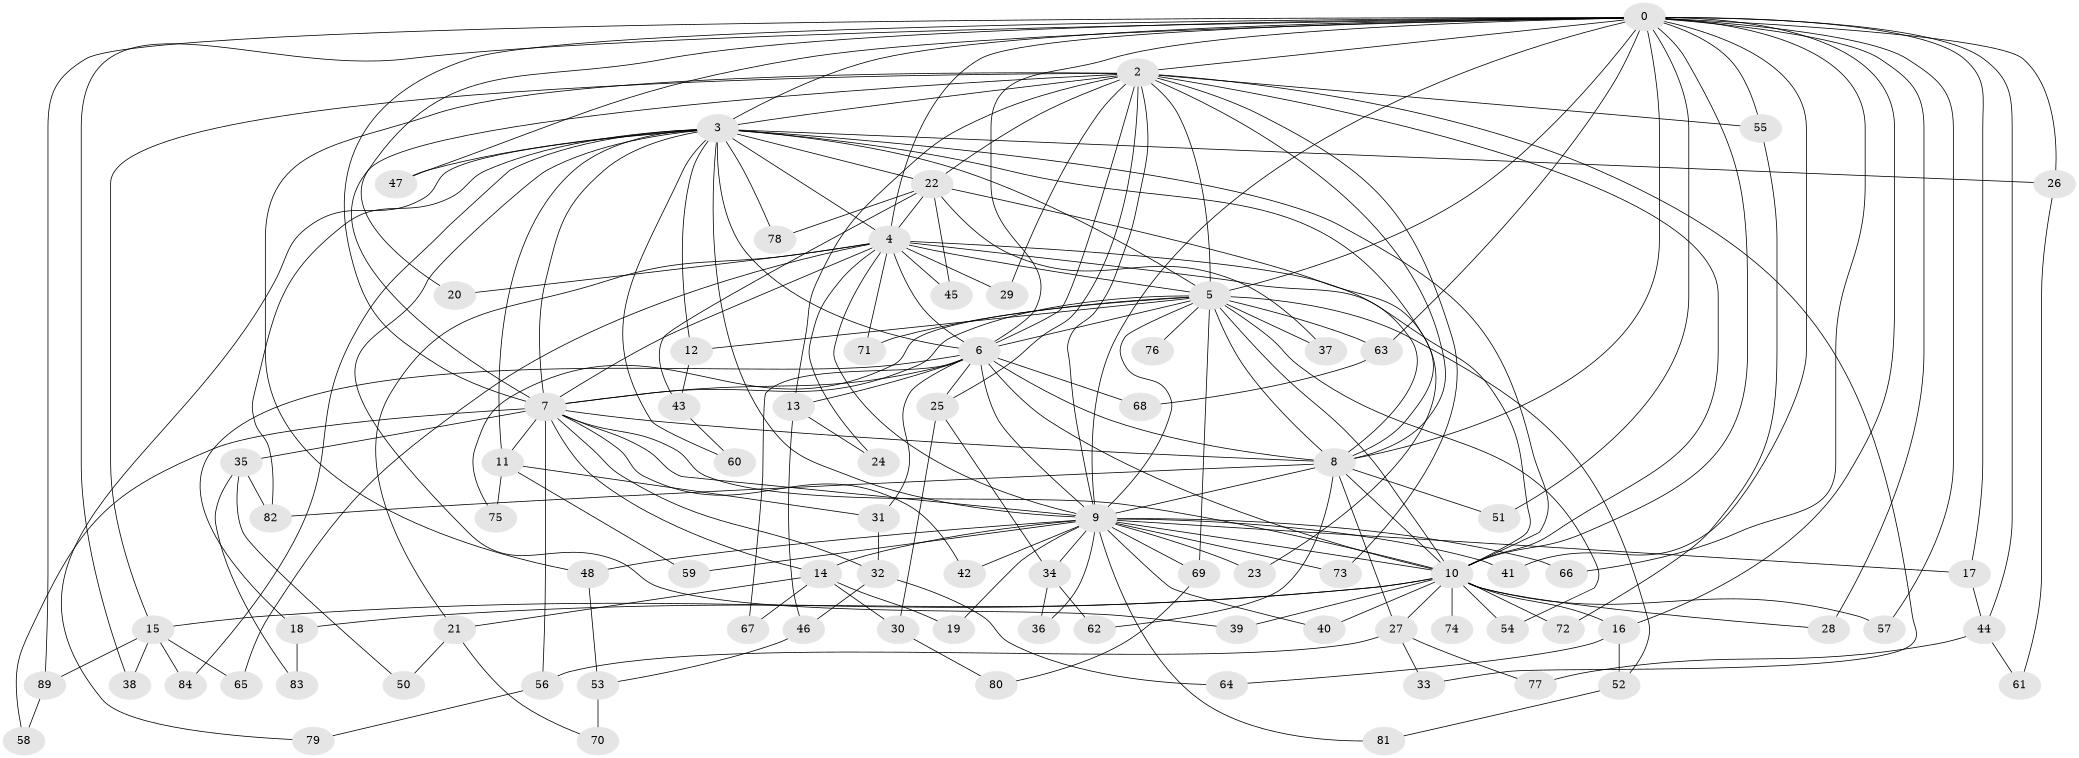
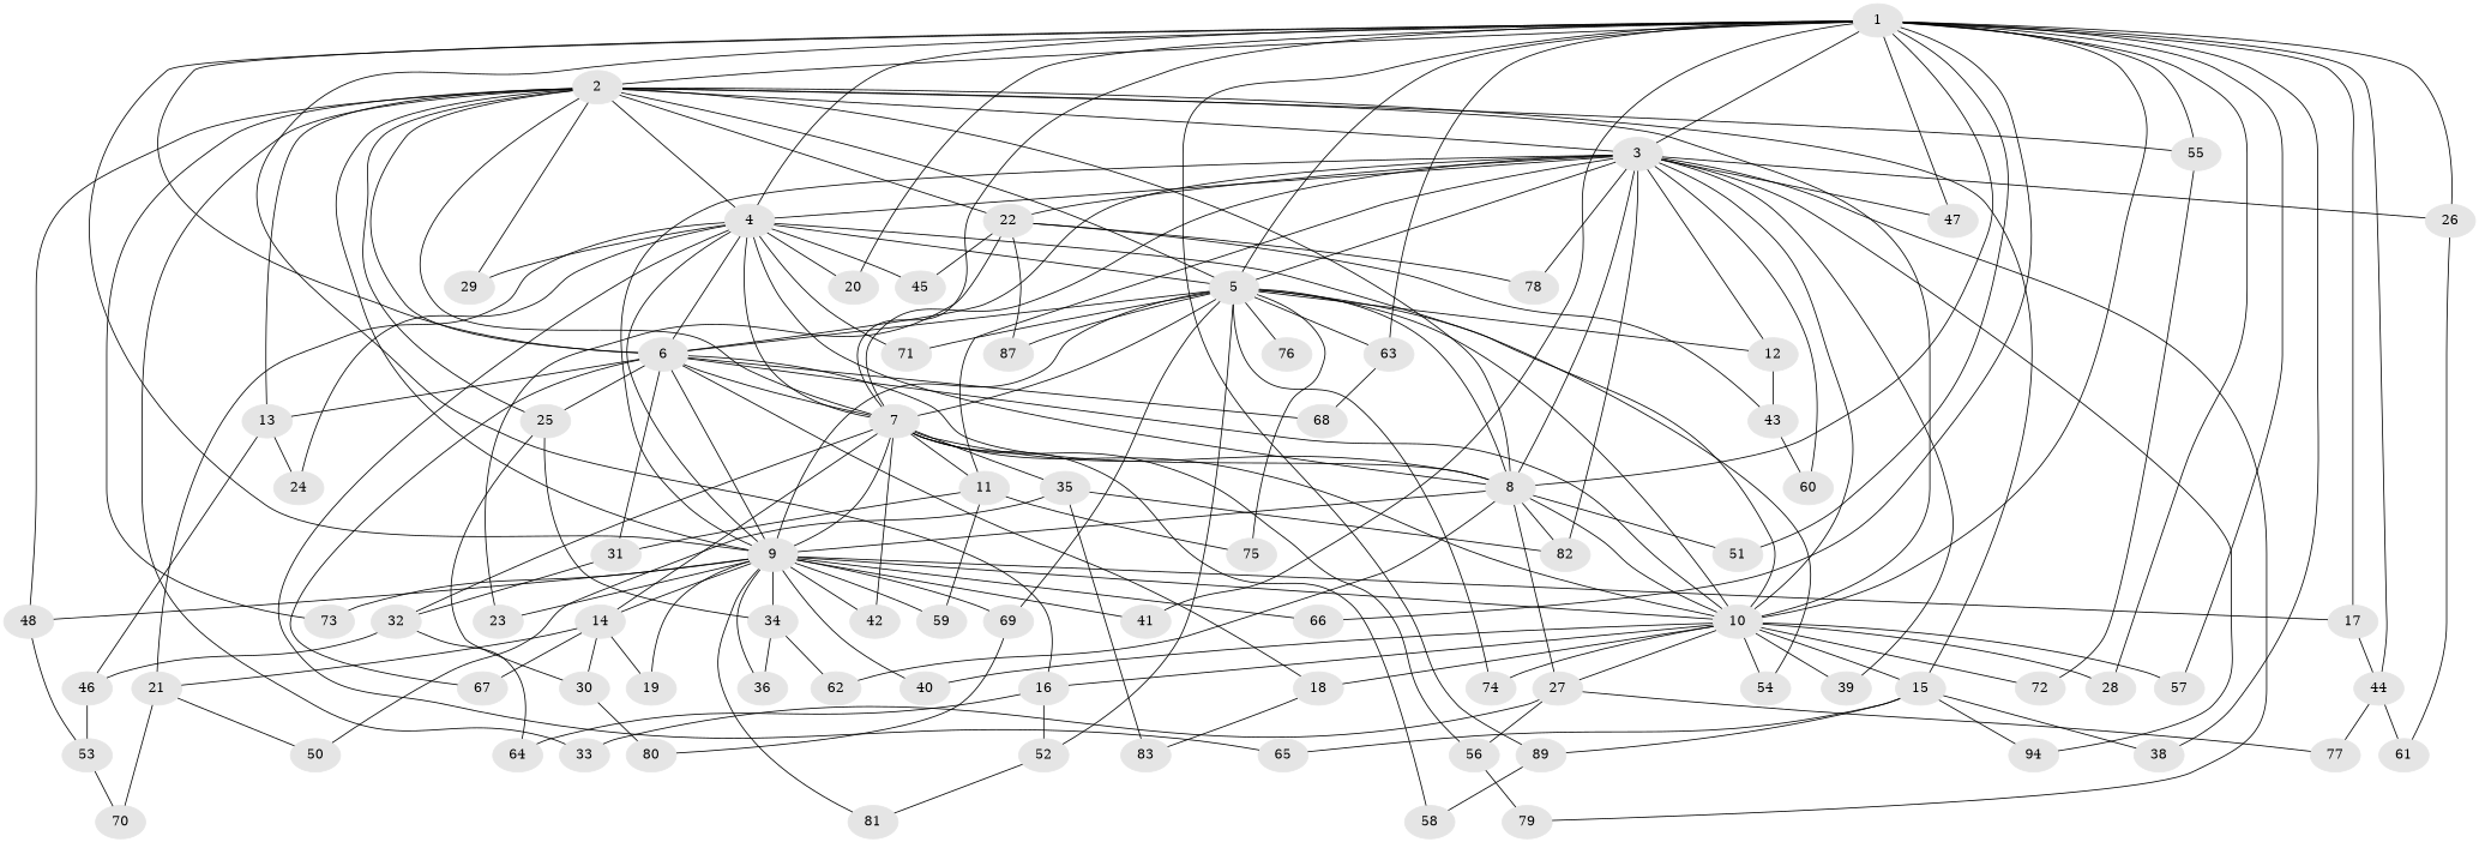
  graph {
    node [color=gray90 style=filled]
-   1 [label=0]
+   1
    2
    3
    4
    5
    6
    7
    8
    9
    10
    16
    17
    20
    26
    28
    38
    41
    44
    47
    n20 [label=89]
    51
    55
    57
    63
    66
    13
    15
    22
    25
    29
    33
    48
    73
    11
    12
    39
    60
    78
    79
    82
-   84
+   84 [label=94]
    21
    24
    45
    65
    71
    76
-   37
+   37 [label=87]
    52
    54
    69
    74
    75
    18
    31
    67
    68
    14
    32
    35
    42
    56
    58
    27
    62
    19
    23
    34
    36
    40
    59
    81
    72
    64
    61
    77
    46
    43
    30
    53
    50
    70
    80
    83
    1 -- 2
    1 -- 3
    1 -- 4
    1 -- 5
    1 -- 6
    1 -- 7
    1 -- 8
    1 -- 9
    1 -- 10
    1 -- 16
    1 -- 17
    1 -- 20
    1 -- 26
    1 -- 28
    1 -- 38
    1 -- 41
    1 -- 44
    1 -- 47
    1 -- n20
    1 -- 51
    1 -- 55
    1 -- 57
    1 -- 63
    1 -- 66
    2 -- 3
-   22 -- 4
+   2 -- 4
    2 -- 5
    2 -- 6
    2 -- 7
    2 -- 8
    2 -- 9
    2 -- 10
    2 -- 55
    2 -- 13
    2 -- 15
    2 -- 22
    2 -- 25
    2 -- 29
    2 -- 33
    2 -- 48
    2 -- 73
    3 -- 4
    3 -- 5
    3 -- 6
    3 -- 7
    3 -- 8
    3 -- 9
    3 -- 10
    3 -- 26
    3 -- 47
    3 -- 22
    3 -- 11
    3 -- 12
    3 -- 39
    3 -- 60
    3 -- 78
    3 -- 79
    3 -- 82
    3 -- 84
    4 -- 5
    4 -- 6
    4 -- 7
    4 -- 8
    4 -- 9
    4 -- 10
    4 -- 20
    4 -- 29
    4 -- 21
    4 -- 24
    4 -- 45
    4 -- 65
    4 -- 71
    5 -- 6
    5 -- 7
    5 -- 8
    5 -- 9
    5 -- 10
    5 -- 63
    5 -- 12
    5 -- 71
    5 -- 76
    5 -- 37
    5 -- 52
    5 -- 54
    5 -- 69
+   5 -- 74
    5 -- 75
    6 -- 7
    6 -- 8
    6 -- 9
    6 -- 10
    6 -- 13
    6 -- 25
    6 -- 18
    6 -- 31
    6 -- 67
    6 -- 68
    7 -- 8
    7 -- 9
    7 -- 10
    7 -- 11
    7 -- 14
    7 -- 32
    7 -- 35
    7 -- 42
    7 -- 56
    7 -- 58
    8 -- 9
    8 -- 10
    8 -- 51
    8 -- 82
    8 -- 27
    8 -- 62
    9 -- 10
    9 -- 17
    9 -- 41
    9 -- 66
    9 -- 48
    9 -- 73
    9 -- 69
    9 -- 14
    9 -- 42
    9 -- 19
    9 -- 23
    9 -- 34
    9 -- 36
    9 -- 40
    9 -- 59
    9 -- 81
    10 -- 16
    10 -- 28
    10 -- 57
    10 -- 15
    10 -- 39
    10 -- 54
    10 -- 74
    10 -- 18
    10 -- 27
    10 -- 40
    10 -- 72
    16 -- 52
    16 -- 64
    17 -- 44
    26 -- 61
    44 -- 61
    44 -- 77
    n20 -- 58
    55 -- 72
    63 -- 68
    13 -- 24
    13 -- 46
    15 -- 38
    15 -- n20
    15 -- 84
    15 -- 65
    22 -- 78
    22 -- 45
    22 -- 37
    22 -- 23
    22 -- 43
    25 -- 34
    25 -- 30
    48 -- 53
    11 -- 75
    11 -- 31
    11 -- 59
    12 -- 43
    21 -- 50
    21 -- 70
    52 -- 81
    69 -- 80
    18 -- 83
    31 -- 32
    14 -- 21
    14 -- 67
    14 -- 19
    14 -- 30
    32 -- 64
    32 -- 46
    35 -- 82
    35 -- 50
    35 -- 83
    56 -- 79
    27 -- 33
    27 -- 56
    27 -- 77
    34 -- 62
    34 -- 36
    46 -- 53
    43 -- 60
    30 -- 80
    53 -- 70
  }
